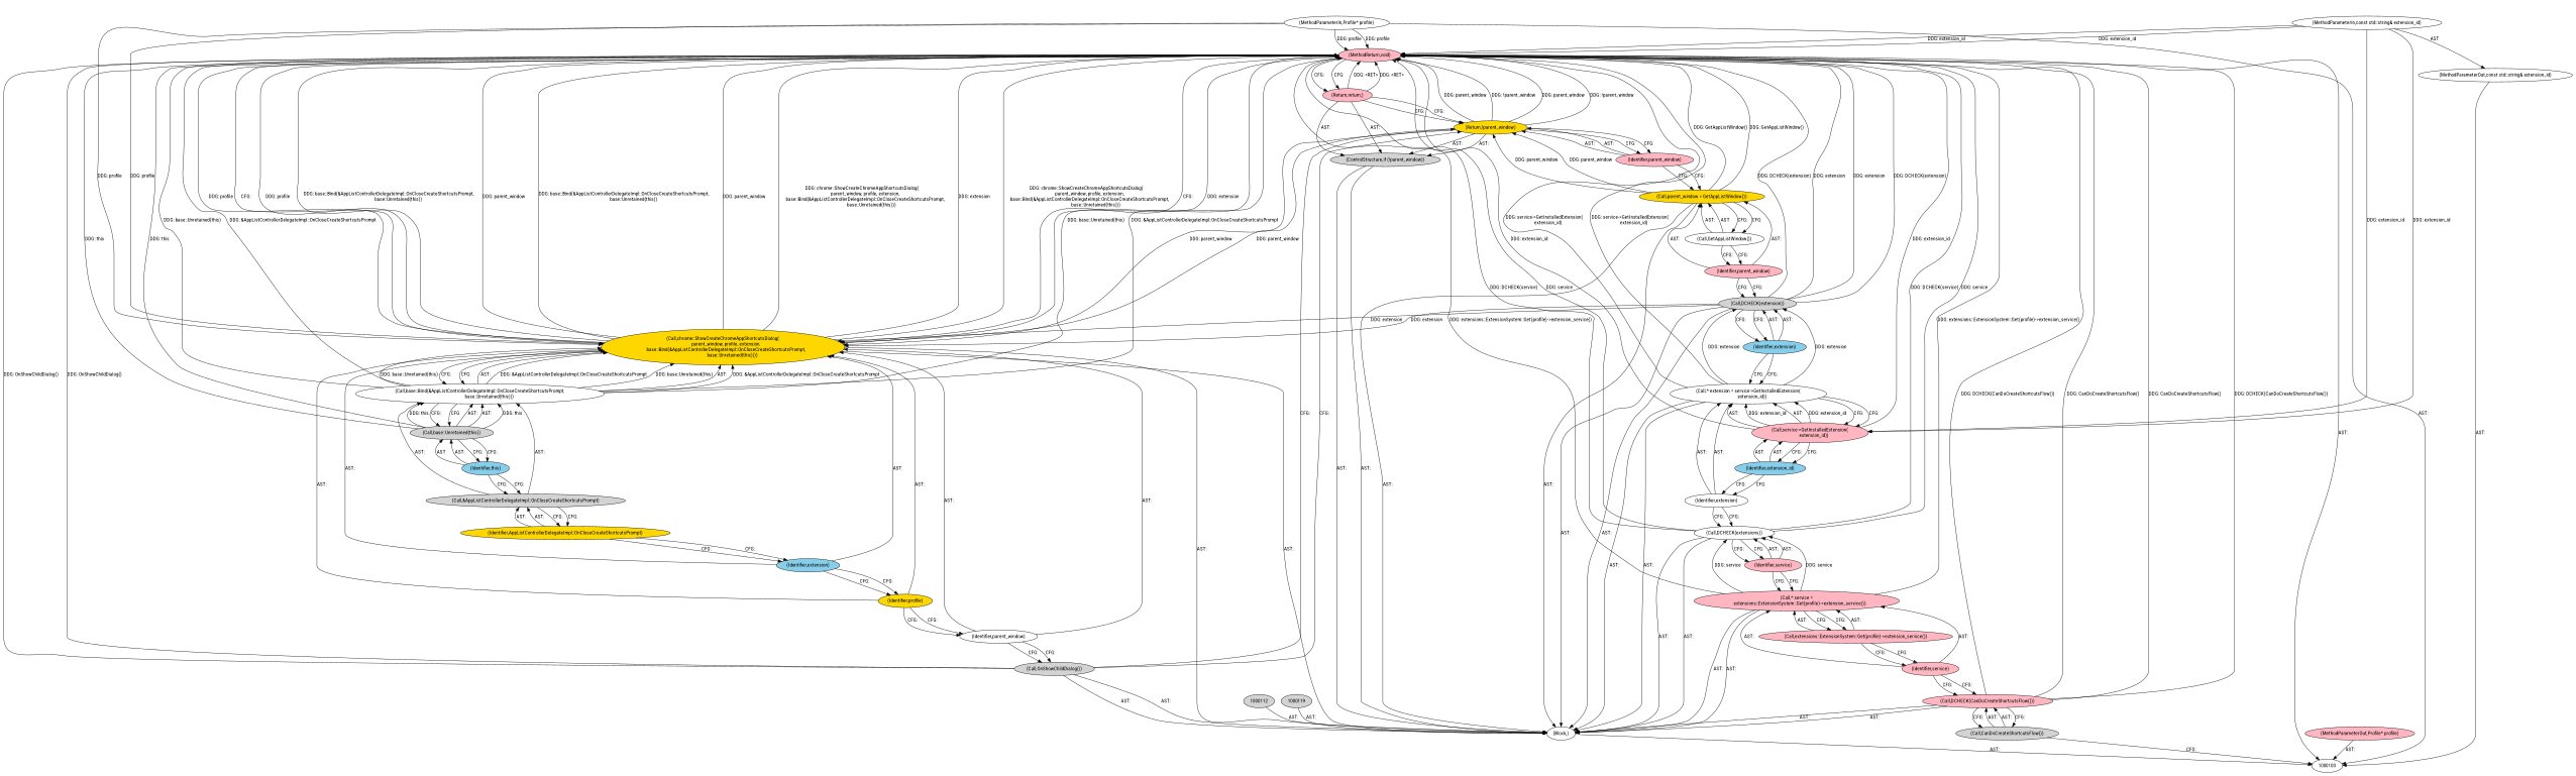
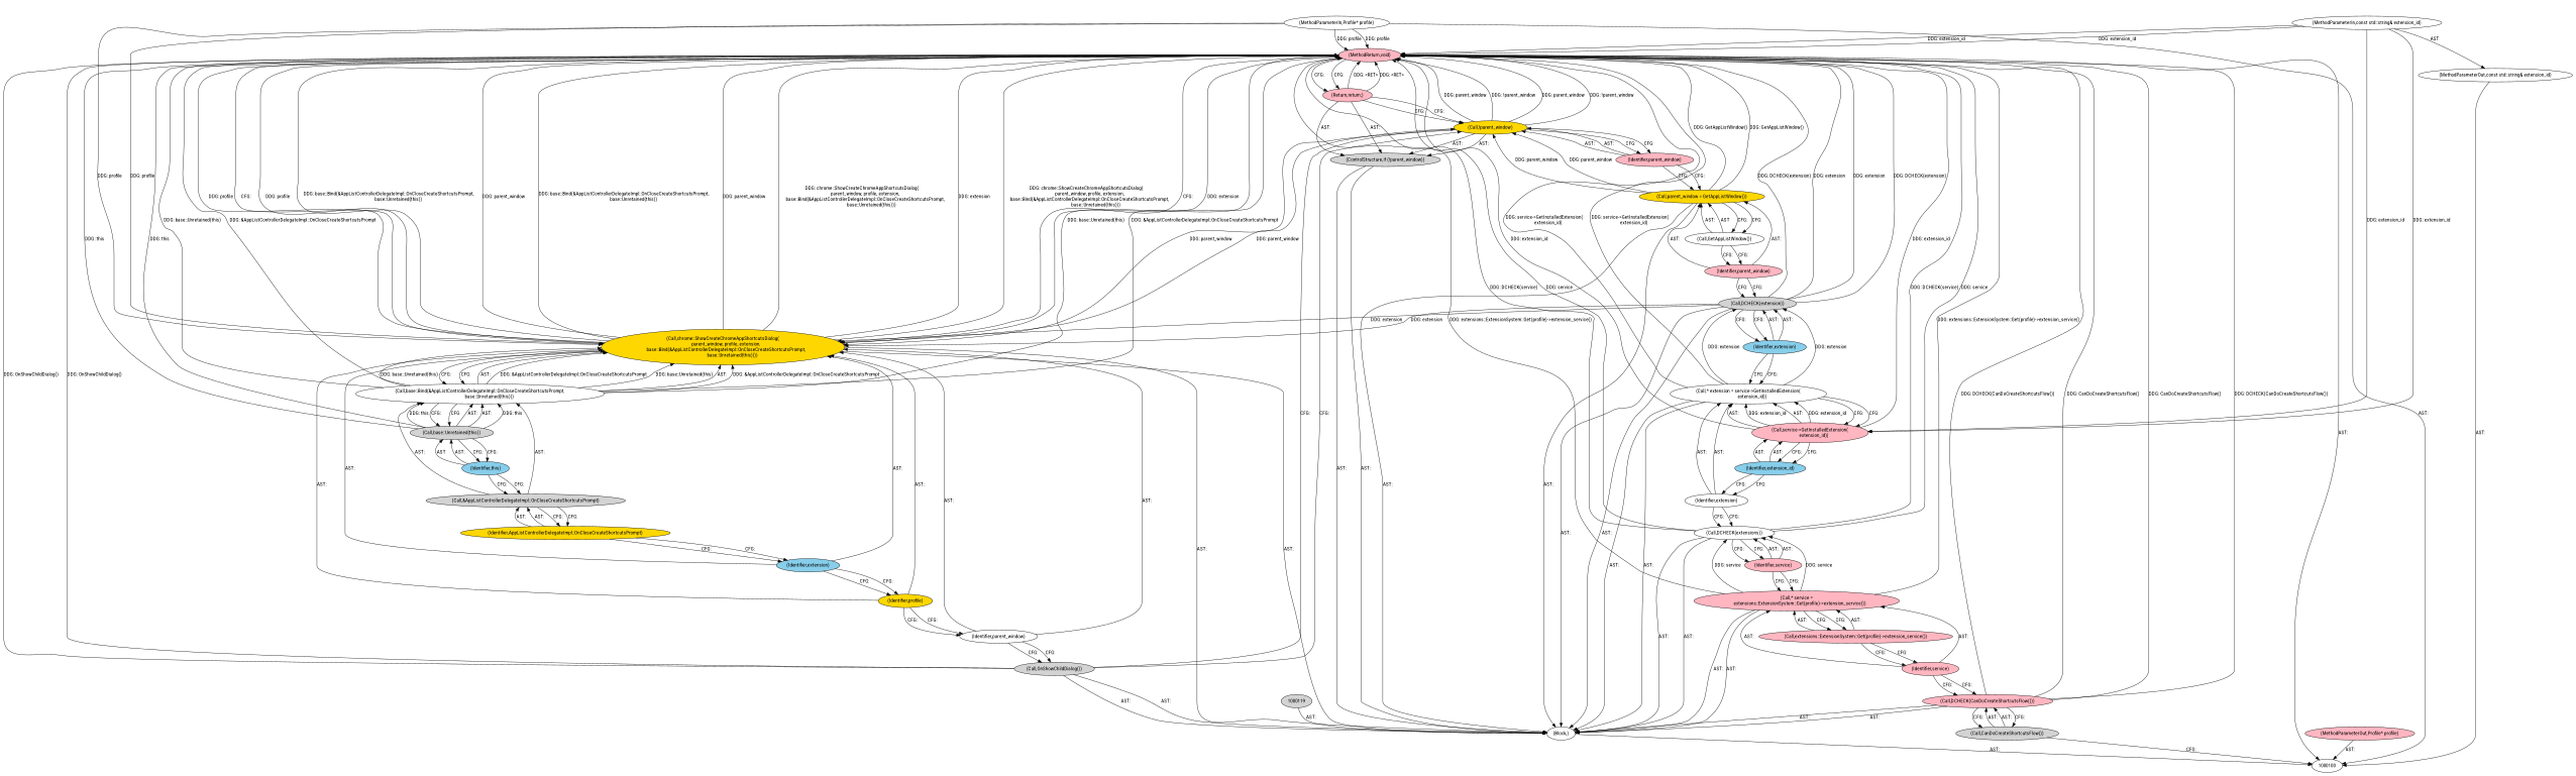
  digraph {
    fontname="Roboto Condensed"
    node [fillcolor=lightpink fontname="Roboto Condensed" style=filled]
    edge [fontname="Roboto Condensed"]
    n1 [label="(MethodReturn,void)"]
    n2 [label="(Return,return;)"]
    n3 [fillcolor=gold label="(Call,chrome::ShowCreateChromeAppShortcutsDialog(\n      parent_window, profile, extension,\n      base::Bind(&AppListControllerDelegateImpl::OnCloseCreateShortcutsPrompt,\n                 base::Unretained(this))))"]
    1000100 [fillcolor=white]
-   n5 [fillcolor=gold label="(Return,!parent_window)"]
+   n5 [fillcolor=gold label="(Call,!parent_window)"]
    n6 [fillcolor=lightgrey label="(ControlStructure,if (!parent_window))"]
    n7 [fillcolor=white label="(Block,)"]
    n8 [fillcolor=white label="(Call,base::Bind(&AppListControllerDelegateImpl::OnCloseCreateShortcutsPrompt,\n                 base::Unretained(this)))"]
    n9 [fillcolor=skyblue label="(Identifier,extension)"]
    n10 [fillcolor=lightgrey label="(Call,DCHECK(extension))"]
    n11 [fillcolor=white label="(Call,* extension = service->GetInstalledExtension(\n       extension_id))"]
    n12 [label="(Call,service->GetInstalledExtension(\n       extension_id))"]
    n13 [fillcolor=gold label="(Call,parent_window = GetAppListWindow())"]
    n14 [fillcolor=white label="(Call,GetAppListWindow())"]
    n15 [label="(Identifier,parent_window)"]
    n16 [label="(Identifier,parent_window)"]
    n17 [fillcolor=lightgrey label="(Call,OnShowChildDialog())"]
    n18 [fillcolor=lightgrey label="(Call,base::Unretained(this))"]
    n19 [fillcolor=gold label="(Identifier,profile)"]
    n20 [fillcolor=white label="(Identifier,parent_window)"]
    n21 [fillcolor=skyblue label="(Identifier,extension)"]
    n22 [fillcolor=lightgrey label="(Call,&AppListControllerDelegateImpl::OnCloseCreateShortcutsPrompt)"]
    n23 [fillcolor=gold label="(Identifier,AppListControllerDelegateImpl::OnCloseCreateShortcutsPrompt)"]
    n24 [fillcolor=skyblue label="(Identifier,this)"]
    n25 [fillcolor=white label="(MethodParameterIn,Profile* profile)"]
    n26 [label="(MethodParameterOut,Profile* profile)"]
    n27 [fillcolor=white label="(MethodParameterIn,const std::string& extension_id)"]
    n28 [fillcolor=white label="(MethodParameterOut,const std::string& extension_id)"]
    n29 [fillcolor=skyblue label="(Identifier,extension_id)"]
    n30 [fillcolor=lightgrey label="(Call,CanDoCreateShortcutsFlow())"]
    n31 [label="(Call,DCHECK(CanDoCreateShortcutsFlow()))"]
    n32 [label="(Call,* service =\n      extensions::ExtensionSystem::Get(profile)->extension_service())"]
    n33 [label="(Call,extensions::ExtensionSystem::Get(profile)->extension_service())"]
    n34 [fillcolor=white label="(Call,DCHECK(extensions))"]
    n35 [label="(Identifier,service)"]
    n36 [label="(Identifier,service)"]
    n37 [fillcolor=white label="(Identifier,extension)"]
-   1000112 [fillcolor=lightgrey]
    1000119 [fillcolor=lightgrey]
    n1 -> n2 [label="CFG: "]
    n1 -> n2 [label="CFG: "]
    n1 -> n3 [label="CFG: "]
    n1 -> n3 [label="CFG: "]
    n1 -> 1000100 [label="AST: "]
    n2 -> n1 [label="DDG: <RET>"]
    n2 -> n1 [label="DDG: <RET>"]
    n2 -> n5 [label="CFG: "]
    n2 -> n5 [label="CFG: "]
    n2 -> n6 [label="AST: "]
    n2 -> n6 [label="AST: "]
    n3 -> n1 [label="DDG: profile"]
    n3 -> n1 [label="DDG: base::Bind(&AppListControllerDelegateImpl::OnCloseCreateShortcutsPrompt,\n                 base::Unretained(this))"]
    n3 -> n1 [label="DDG: parent_window"]
    n3 -> n1 [label="DDG: chrome::ShowCreateChromeAppShortcutsDialog(\n      parent_window, profile, extension,\n      base::Bind(&AppListControllerDelegateImpl::OnCloseCreateShortcutsPrompt,\n                 base::Unretained(this)))"]
    n3 -> n1 [label="DDG: extension"]
    n3 -> n1 [label="DDG: profile"]
    n3 -> n1 [label="DDG: base::Bind(&AppListControllerDelegateImpl::OnCloseCreateShortcutsPrompt,\n                 base::Unretained(this))"]
    n3 -> n1 [label="DDG: parent_window"]
    n3 -> n1 [label="DDG: chrome::ShowCreateChromeAppShortcutsDialog(\n      parent_window, profile, extension,\n      base::Bind(&AppListControllerDelegateImpl::OnCloseCreateShortcutsPrompt,\n                 base::Unretained(this)))"]
    n3 -> n1 [label="DDG: extension"]
    n3 -> n7 [label="AST: "]
    n3 -> n7 [label="AST: "]
    n3 -> n8 [label="CFG: "]
    n3 -> n8 [label="CFG: "]
    n5 -> n1 [label="DDG: parent_window"]
    n5 -> n1 [label="DDG: !parent_window"]
    n5 -> n1 [label="DDG: parent_window"]
    n5 -> n1 [label="DDG: !parent_window"]
    n5 -> n3 [label="DDG: parent_window"]
    n5 -> n3 [label="DDG: parent_window"]
    n5 -> n6 [label="AST: "]
    n5 -> n6 [label="AST: "]
    n5 -> n16 [label="CFG: "]
    n5 -> n16 [label="CFG: "]
    n6 -> n7 [label="AST: "]
    n6 -> n7 [label="AST: "]
    n7 -> 1000100 [label="AST: "]
    n8 -> n1 [label="DDG: &AppListControllerDelegateImpl::OnCloseCreateShortcutsPrompt"]
    n8 -> n1 [label="DDG: base::Unretained(this)"]
    n8 -> n1 [label="DDG: &AppListControllerDelegateImpl::OnCloseCreateShortcutsPrompt"]
    n8 -> n1 [label="DDG: base::Unretained(this)"]
    n8 -> n3 [label="AST: "]
    n8 -> n3 [label="DDG: &AppListControllerDelegateImpl::OnCloseCreateShortcutsPrompt"]
    n8 -> n3 [label="DDG: base::Unretained(this)"]
    n8 -> n3 [label="AST: "]
    n8 -> n3 [label="DDG: &AppListControllerDelegateImpl::OnCloseCreateShortcutsPrompt"]
    n8 -> n3 [label="DDG: base::Unretained(this)"]
    n8 -> n18 [label="CFG: "]
    n8 -> n18 [label="CFG: "]
    n9 -> n10 [label="AST: "]
    n9 -> n10 [label="AST: "]
    n9 -> n11 [label="CFG: "]
    n9 -> n11 [label="CFG: "]
    n10 -> n1 [label="DDG: DCHECK(extension)"]
    n10 -> n1 [label="DDG: extension"]
    n10 -> n1 [label="DDG: DCHECK(extension)"]
    n10 -> n1 [label="DDG: extension"]
    n10 -> n3 [label="DDG: extension"]
    n10 -> n3 [label="DDG: extension"]
    n10 -> n7 [label="AST: "]
    n10 -> n7 [label="AST: "]
    n10 -> n9 [label="CFG: "]
    n10 -> n9 [label="CFG: "]
    n11 -> n1 [label="DDG: service->GetInstalledExtension(\n       extension_id)"]
    n11 -> n1 [label="DDG: service->GetInstalledExtension(\n       extension_id)"]
    n11 -> n7 [label="AST: "]
    n11 -> n7 [label="AST: "]
    n11 -> n10 [label="DDG: extension"]
    n11 -> n10 [label="DDG: extension"]
    n11 -> n12 [label="CFG: "]
    n11 -> n12 [label="CFG: "]
    n12 -> n1 [label="DDG: extension_id"]
    n12 -> n1 [label="DDG: extension_id"]
    n12 -> n11 [label="AST: "]
    n12 -> n11 [label="DDG: extension_id"]
    n12 -> n11 [label="AST: "]
    n12 -> n11 [label="DDG: extension_id"]
    n12 -> n29 [label="CFG: "]
    n12 -> n29 [label="CFG: "]
    n13 -> n1 [label="DDG: GetAppListWindow()"]
    n13 -> n1 [label="DDG: GetAppListWindow()"]
    n13 -> n5 [label="DDG: parent_window"]
    n13 -> n5 [label="DDG: parent_window"]
    n13 -> n7 [label="AST: "]
    n13 -> n7 [label="AST: "]
    n13 -> n14 [label="CFG: "]
    n13 -> n14 [label="CFG: "]
    n14 -> n13 [label="AST: "]
    n14 -> n13 [label="AST: "]
    n14 -> n15 [label="CFG: "]
    n14 -> n15 [label="CFG: "]
    n15 -> n10 [label="CFG: "]
    n15 -> n10 [label="CFG: "]
    n15 -> n13 [label="AST: "]
    n15 -> n13 [label="AST: "]
    n16 -> n5 [label="AST: "]
    n16 -> n5 [label="AST: "]
    n16 -> n13 [label="CFG: "]
    n16 -> n13 [label="CFG: "]
    n17 -> n1 [label="DDG: OnShowChildDialog()"]
    n17 -> n1 [label="DDG: OnShowChildDialog()"]
    n17 -> n5 [label="CFG: "]
    n17 -> n5 [label="CFG: "]
    n17 -> n7 [label="AST: "]
    n17 -> n7 [label="AST: "]
    n18 -> n1 [label="DDG: this"]
    n18 -> n1 [label="DDG: this"]
    n18 -> n8 [label="AST: "]
    n18 -> n8 [label="DDG: this"]
    n18 -> n8 [label="AST: "]
    n18 -> n8 [label="DDG: this"]
    n18 -> n24 [label="CFG: "]
    n18 -> n24 [label="CFG: "]
    n19 -> n3 [label="AST: "]
    n19 -> n3 [label="AST: "]
    n19 -> n20 [label="CFG: "]
    n19 -> n20 [label="CFG: "]
    n20 -> n3 [label="AST: "]
    n20 -> n3 [label="AST: "]
    n20 -> n17 [label="CFG: "]
    n20 -> n17 [label="CFG: "]
    n21 -> n3 [label="AST: "]
    n21 -> n3 [label="AST: "]
    n21 -> n19 [label="CFG: "]
    n21 -> n19 [label="CFG: "]
    n22 -> n8 [label="AST: "]
    n22 -> n8 [label="AST: "]
    n22 -> n23 [label="CFG: "]
    n22 -> n23 [label="CFG: "]
    n23 -> n21 [label="CFG: "]
    n23 -> n21 [label="CFG: "]
    n23 -> n22 [label="AST: "]
    n23 -> n22 [label="AST: "]
    n24 -> n18 [label="AST: "]
    n24 -> n18 [label="AST: "]
    n24 -> n22 [label="CFG: "]
    n24 -> n22 [label="CFG: "]
    n25 -> n1 [label="DDG: profile"]
    n25 -> n1 [label="DDG: profile"]
    n25 -> n3 [label="DDG: profile"]
    n25 -> n3 [label="DDG: profile"]
    n25 -> 1000100 [label="AST: "]
    n26 -> 1000100 [label="AST: "]
    n27 -> n1 [label="DDG: extension_id"]
    n27 -> n1 [label="DDG: extension_id"]
    n27 -> n12 [label="DDG: extension_id"]
    n27 -> n12 [label="DDG: extension_id"]
    n27 -> n28 [label="AST: "]
    n28 -> 1000100 [label="AST: "]
    n29 -> n12 [label="AST: "]
    n29 -> n12 [label="AST: "]
    n29 -> n37 [label="CFG: "]
    n29 -> n37 [label="CFG: "]
    n30 -> 1000100 [label="CFG: "]
    n30 -> n31 [label="AST: "]
    n30 -> n31 [label="AST: "]
    n31 -> n1 [label="DDG: DCHECK(CanDoCreateShortcutsFlow())"]
    n31 -> n1 [label="DDG: CanDoCreateShortcutsFlow()"]
    n31 -> n1 [label="DDG: DCHECK(CanDoCreateShortcutsFlow())"]
    n31 -> n1 [label="DDG: CanDoCreateShortcutsFlow()"]
    n31 -> n7 [label="AST: "]
    n31 -> n7 [label="AST: "]
    n31 -> n30 [label="CFG: "]
    n31 -> n30 [label="CFG: "]
    n32 -> n1 [label="DDG: extensions::ExtensionSystem::Get(profile)->extension_service()"]
    n32 -> n1 [label="DDG: extensions::ExtensionSystem::Get(profile)->extension_service()"]
    n32 -> n7 [label="AST: "]
    n32 -> n7 [label="AST: "]
    n32 -> n33 [label="CFG: "]
    n32 -> n33 [label="CFG: "]
    n32 -> n34 [label="DDG: service"]
    n32 -> n34 [label="DDG: service"]
    n33 -> n32 [label="AST: "]
    n33 -> n32 [label="AST: "]
    n33 -> n35 [label="CFG: "]
    n33 -> n35 [label="CFG: "]
    n34 -> n1 [label="DDG: DCHECK(service)"]
    n34 -> n1 [label="DDG: service"]
    n34 -> n1 [label="DDG: DCHECK(service)"]
    n34 -> n1 [label="DDG: service"]
    n34 -> n7 [label="AST: "]
    n34 -> n7 [label="AST: "]
    n34 -> n36 [label="CFG: "]
    n34 -> n36 [label="CFG: "]
    n35 -> n31 [label="CFG: "]
    n35 -> n31 [label="CFG: "]
    n35 -> n32 [label="AST: "]
    n35 -> n32 [label="AST: "]
    n36 -> n32 [label="CFG: "]
    n36 -> n32 [label="CFG: "]
    n36 -> n34 [label="AST: "]
    n36 -> n34 [label="AST: "]
    n37 -> n11 [label="AST: "]
    n37 -> n11 [label="AST: "]
    n37 -> n34 [label="CFG: "]
    n37 -> n34 [label="CFG: "]
-   1000112 -> n7 [label="AST: "]
    1000119 -> n7 [label="AST: "]
  }
